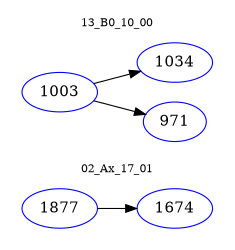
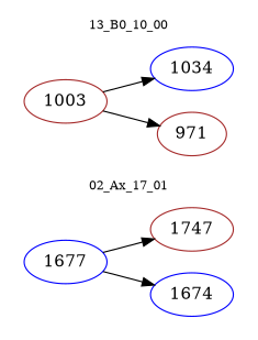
  digraph {
    rankdir=LR
    node [color=blue]
    edge [color=black]
-   n1 [label=1877]
+   n1 [label=1677]
    n2 [label=1674]
-   n4 [label=1003]
-   n5 [label=971]
+   n3 [color=brown label=1747]
+   n4 [color=brown label=1003]
+   n5 [color=brown label=971]
    n6 [label=1034]
    subgraph cluster_1 {
      color=white
      fontsize=10
      label="02_Ax_17_01"
      n1
      n2
+     n3
    }
    subgraph cluster_2 {
      color=white
      fontsize=10
      label="13_B0_10_00"
      n4
      n5
      n6
    }
    n1 -> n2
+   n1 -> n3
    n4 -> n5
    n4 -> n6
  }
